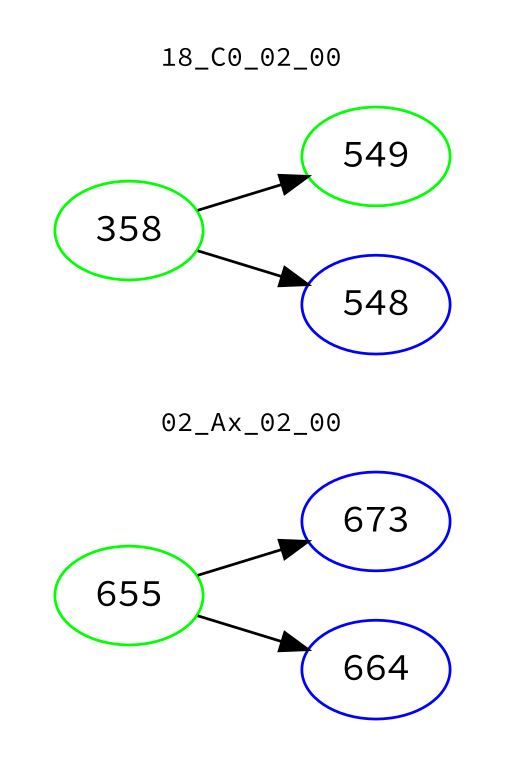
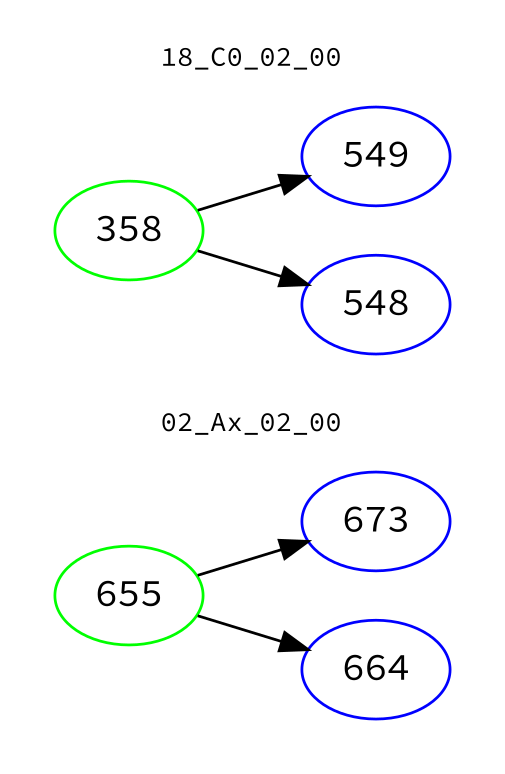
  digraph {
    fontname="Source Code Pro"
    rankdir=LR
    node [color=green fontname="Source Code Pro"]
    edge [color=black fontname="Source Code Pro"]
    n1 [label=655]
    n2 [color=blue label=664]
    n3 [color=blue label=673]
    n4 [label=358]
    n5 [color=blue label=548]
-   n6 [label=549]
+   n6 [color=blue label=549]
    subgraph cluster_1 {
      color=white
      fontsize=10
      label="02_Ax_02_00"
      n1
      n2
      n3
    }
    subgraph cluster_2 {
      color=white
      fontsize=10
      label="18_C0_02_00"
      n4
      n5
      n6
    }
    n1 -> n2
    n1 -> n3
    n4 -> n5
    n4 -> n6
  }
